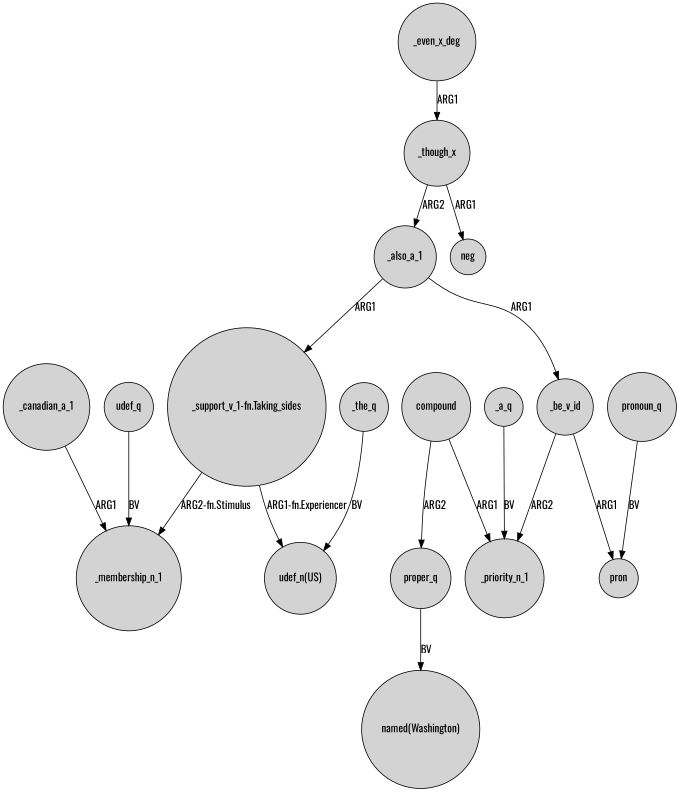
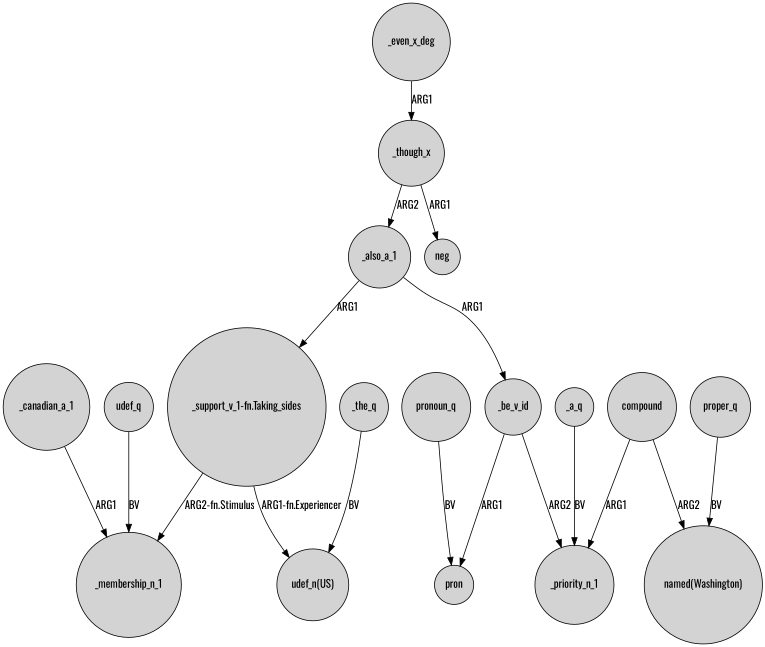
  digraph {
    fontname=Oswald
    node [fontname=Oswald shape=circle style=filled]
    edge [fontname=Oswald]
    "_support_v_1-fn.Taking_sides"
    _membership_n_1
    n3 [label="udef_n(US)"]
    _even_x_deg
    _though_x
    _also_a_1
    neg
    _be_v_id
    _a_q
    _priority_n_1
    compound
    "named(Washington)"
    udef_q
    pron
    _canadian_a_1
    _the_q
    proper_q
    pronoun_q
    "_support_v_1-fn.Taking_sides" -> _membership_n_1 [label="ARG2-fn.Stimulus"]
    "_support_v_1-fn.Taking_sides" -> n3 [label="ARG1-fn.Experiencer"]
    _even_x_deg -> _though_x [label=ARG1]
    _though_x -> _also_a_1 [label=ARG2]
    _though_x -> neg [label=ARG1]
    _also_a_1 -> "_support_v_1-fn.Taking_sides" [label=ARG1]
    _also_a_1 -> _be_v_id [label=ARG1]
    _be_v_id -> _priority_n_1 [label=ARG2]
    _be_v_id -> pron [label=ARG1]
    _a_q -> _priority_n_1 [label=BV]
    compound -> _priority_n_1 [label=ARG1]
-   compound -> proper_q [label=ARG2]
+   compound -> "named(Washington)" [label=ARG2]
    udef_q -> _membership_n_1 [label=BV]
    _canadian_a_1 -> _membership_n_1 [label=ARG1]
    _the_q -> n3 [label=BV]
    proper_q -> "named(Washington)" [label=BV]
    pronoun_q -> pron [label=BV]
  }
